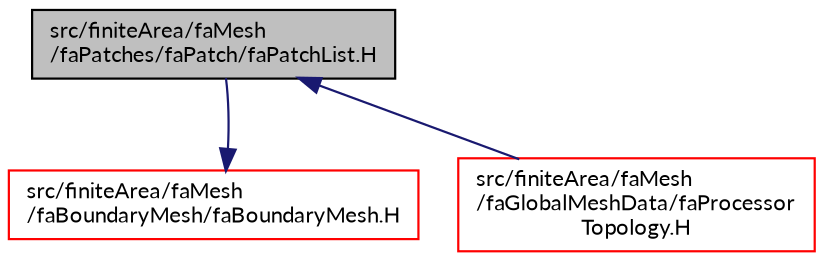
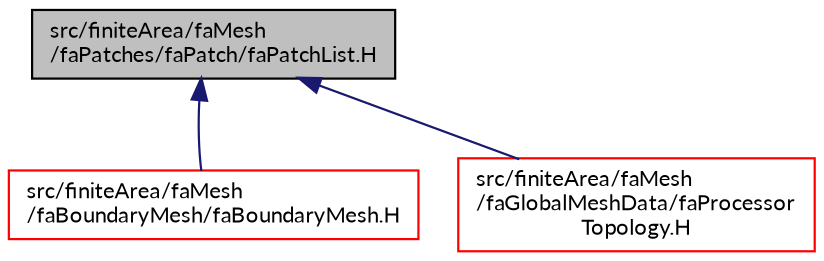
  digraph {
    fontname=Lato
    node [color=red fontname=Lato fontsize=10 shape=record]
    edge [color=midnightblue dir=back fontname=Lato fontsize=10 labelfontname=Helvetica labelfontsize=10 style=solid]
    n1 [color=black fillcolor=grey75 fontcolor=black height=0.2 label="src/finiteArea/faMesh\l/faPatches/faPatch/faPatchList.H" style=filled width=0.4]
    n2 [height=0.2 label="src/finiteArea/faMesh\l/faBoundaryMesh/faBoundaryMesh.H" width=0.4]
    n3 [height=0.2 label="src/finiteArea/faMesh\l/faGlobalMeshData/faProcessor\lTopology.H" width=0.4]
-   n2 -> n1
+   n1 -> n2
    n1 -> n3
  }
